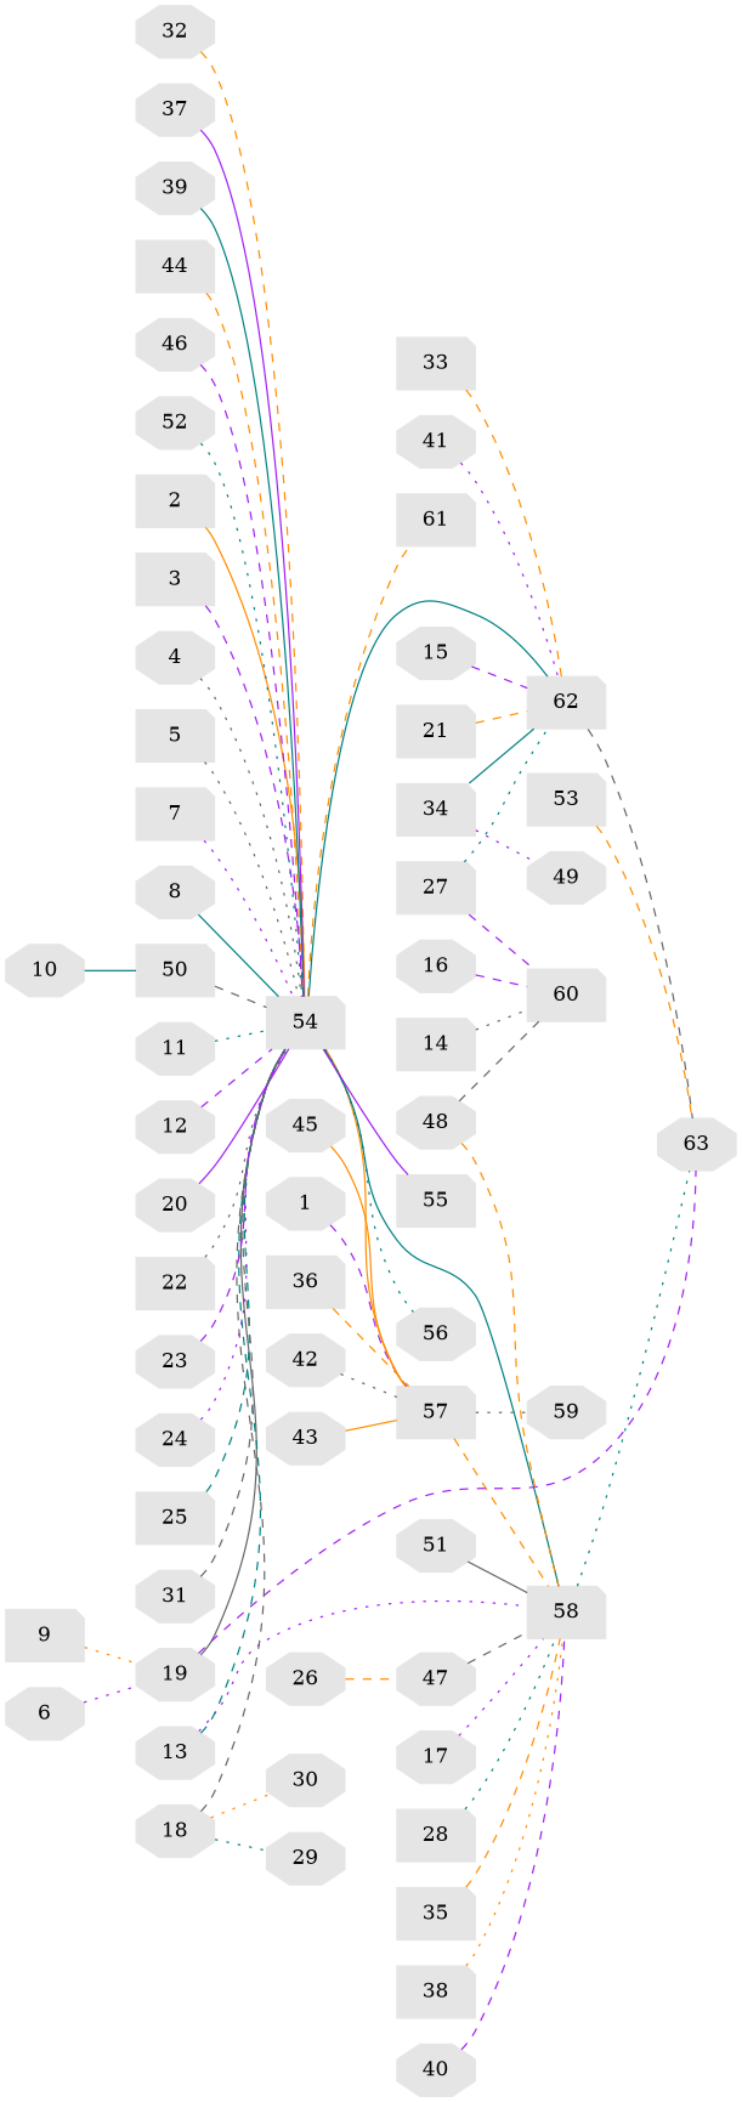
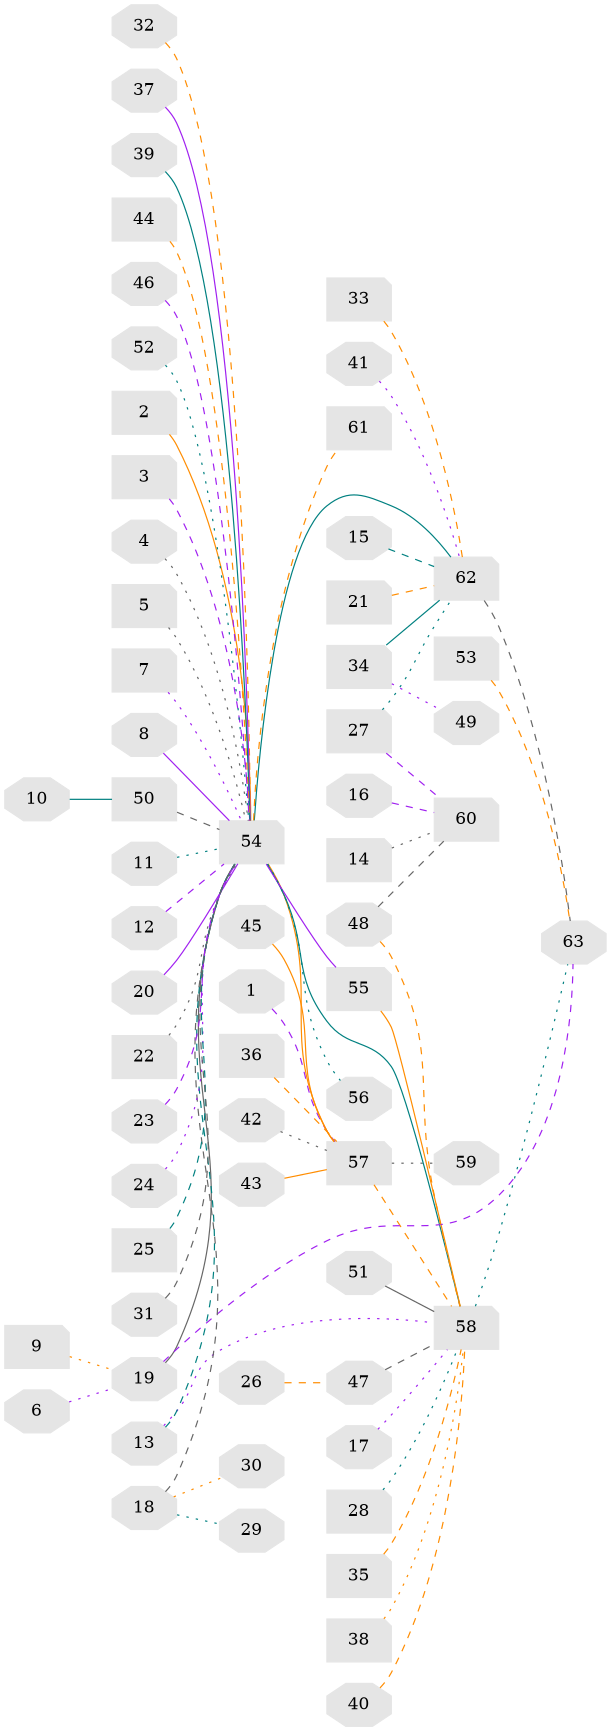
  graph {
    rankdir=LR
    node [color=gray90 shape=octagon style=filled]
    edge [color=darkorange style=dashed weight=1.0]
    57 [shape=note]
    1
    58 [shape=note]
    59
    2 [shape=note]
    54 [shape=note]
    62 [shape=note]
    55 [shape=note]
    56
    61 [shape=note]
    3 [shape=note]
    4
    5 [shape=note]
    6
    19
    63
    7 [shape=note]
    8
    9 [shape=note]
    50 [shape=note]
    10
    11
    12
    13
    14 [shape=note]
    60 [shape=note]
    15
    16
    17
    18
    29
    30
    20
    21 [shape=note]
    22 [shape=note]
    23
    24
    25 [shape=note]
    26
    47
    27 [shape=note]
    28 [shape=note]
    31
    32
    33 [shape=note]
    34 [shape=note]
    49
    35 [shape=note]
    36 [shape=note]
    37
    38 [shape=note]
    39
    40
    41
    42
    43
    44 [shape=note]
    45
    46
    48
    51
    52
    53 [shape=note]
    57 -- 58
    57 -- 59 [color=gray40 style=dotted]
    1 -- 57 [color=purple]
    58 -- 63 [color=teal style=dotted]
    2 -- 54 [style=solid]
    54 -- 57 [style=solid]
    54 -- 58 [color=teal style=solid]
    54 -- 62 [color=teal style=solid]
    54 -- 55 [color=purple style=solid]
    54 -- 56 [color=teal style=dotted]
    54 -- 61
    62 -- 63 [color=gray40]
+   55 -- 58 [style=solid weight=2.0]
    3 -- 54 [color=purple]
    4 -- 54 [color=gray40 style=dotted]
    5 -- 54 [color=gray40 style=dotted]
    6 -- 19 [color=purple style=dotted]
    19 -- 54 [color=gray40 style=solid]
    19 -- 63 [color=purple]
    7 -- 54 [color=purple style=dotted]
-   8 -- 54 [color=teal style=solid]
+   8 -- 54 [color=purple style=solid]
    9 -- 19 [style=dotted]
    50 -- 54 [color=gray40]
    10 -- 50 [color=teal style=solid]
    11 -- 54 [color=teal style=dotted]
    12 -- 54 [color=purple]
    13 -- 58 [color=purple style=dotted]
    13 -- 54 [color=teal]
    14 -- 60 [color=gray40 style=dotted]
-   15 -- 62 [color=purple]
+   15 -- 62 [color=teal]
    16 -- 60 [color=purple]
    17 -- 58 [color=purple style=dotted]
    18 -- 54 [color=gray40]
    18 -- 29 [color=teal style=dotted]
    18 -- 30 [style=dotted]
    20 -- 54 [color=purple style=solid]
    21 -- 62
    22 -- 54 [color=gray40 style=dotted]
    23 -- 54 [color=purple]
    24 -- 54 [color=purple style=dotted]
    25 -- 54 [color=teal]
    26 -- 47
    47 -- 58 [color=gray40 weight=2.0]
    27 -- 62 [color=teal style=dotted]
    27 -- 60 [color=purple]
    28 -- 58 [color=teal style=dotted]
    31 -- 54 [color=gray40]
    32 -- 54
    33 -- 62
    34 -- 62 [color=teal style=solid]
    34 -- 49 [color=purple style=dotted]
    35 -- 58
    36 -- 57
    37 -- 54 [color=purple style=solid]
    38 -- 58 [style=dotted]
    39 -- 54 [color=teal style=solid]
-   40 -- 58 [color=purple]
+   40 -- 58
    41 -- 62 [color=purple style=dotted]
    42 -- 57 [color=gray40 style=dotted]
    43 -- 57 [style=solid]
    44 -- 54
    45 -- 57 [style=solid]
    46 -- 54 [color=purple]
    48 -- 58
    48 -- 60 [color=gray40]
    51 -- 58 [color=gray40 style=solid]
    52 -- 54 [color=teal style=dotted]
    53 -- 63
  }
